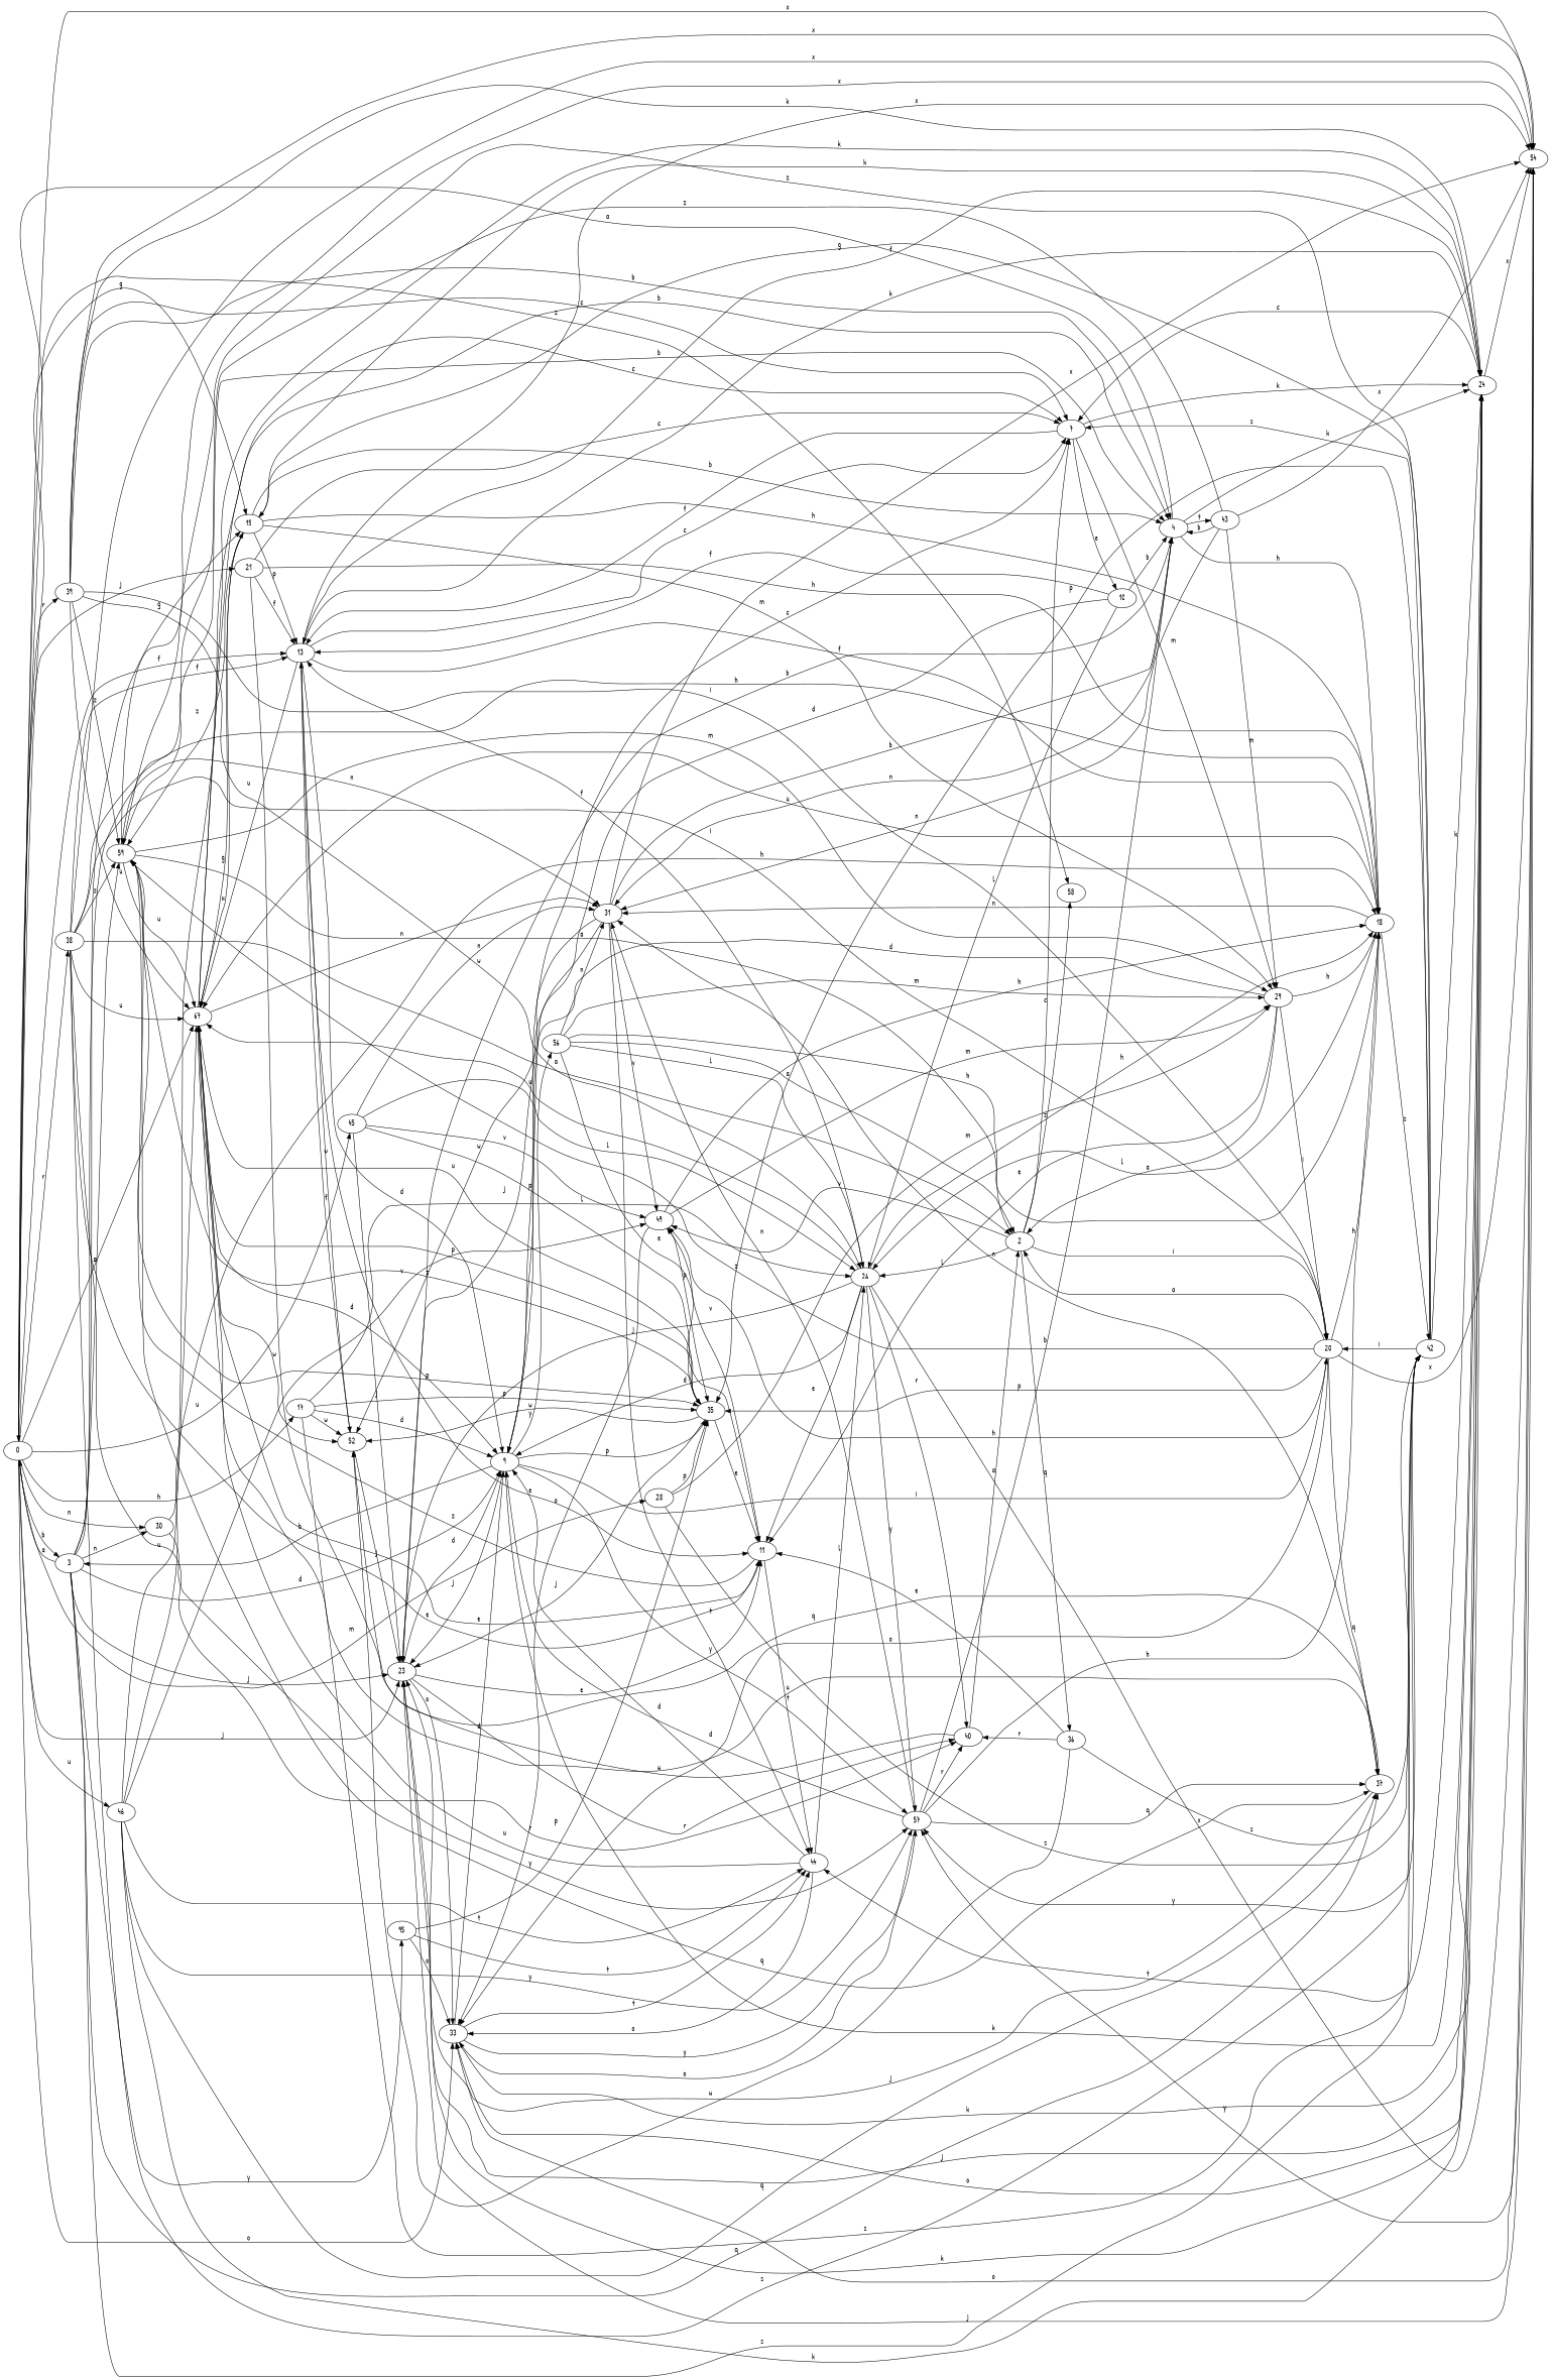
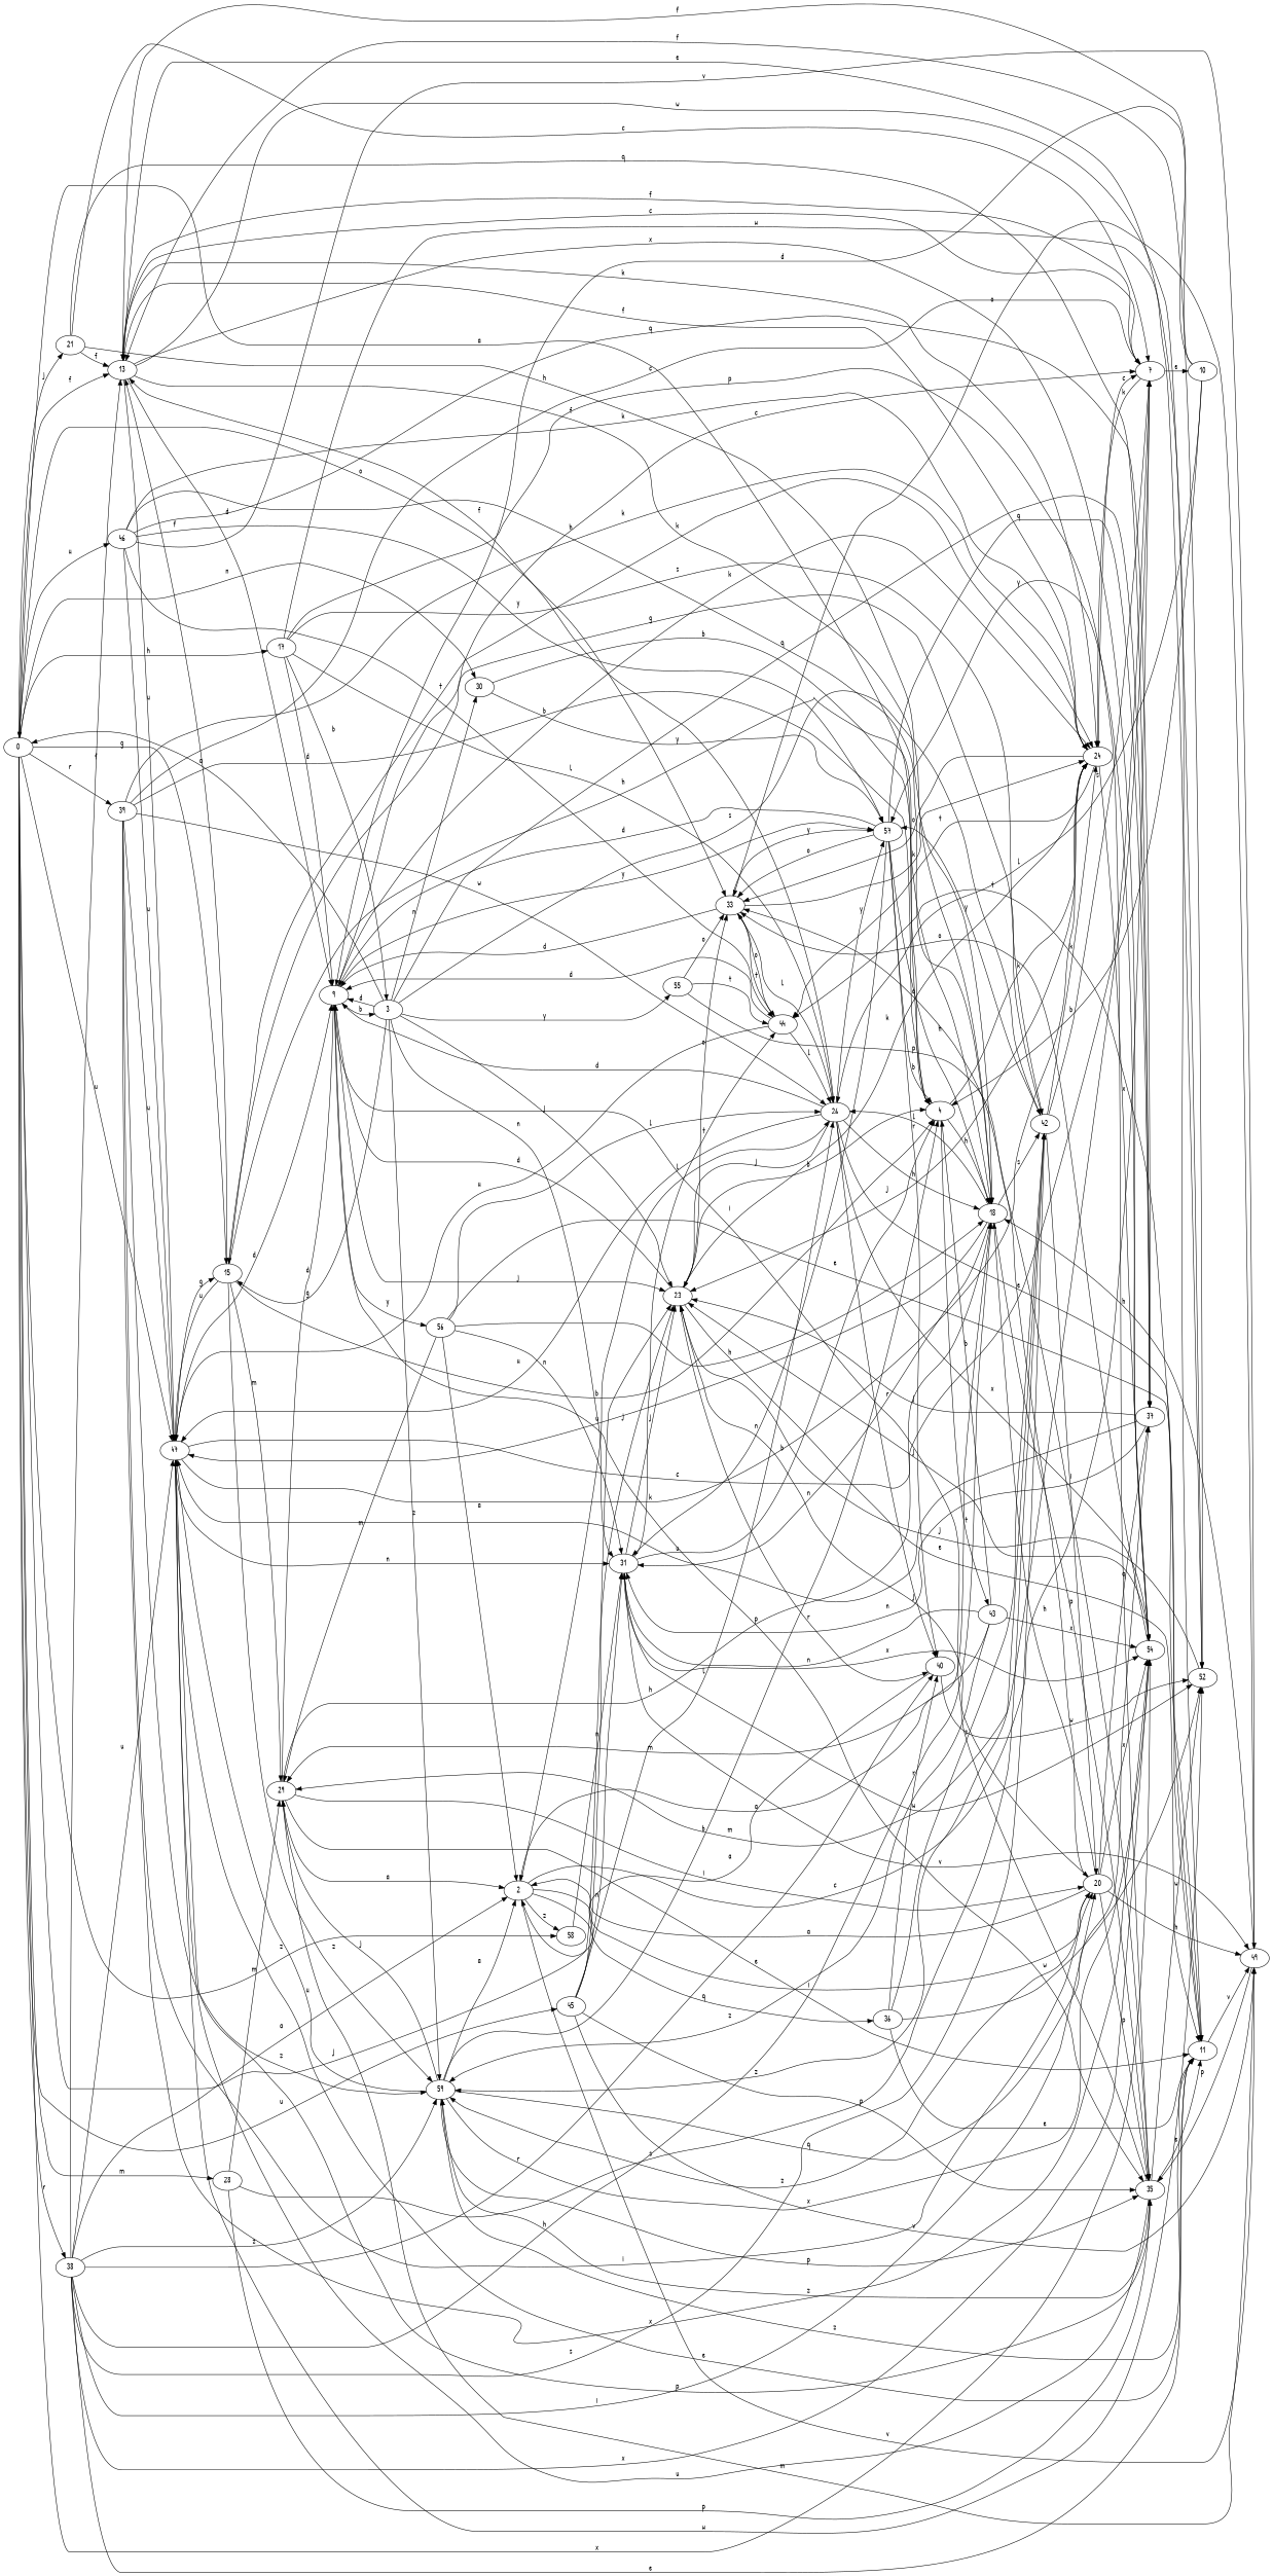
  strict digraph {
    fontname="Patrick Hand"
    rankdir=LR
    node [fontname="Patrick Hand"]
    edge [fontname="Patrick Hand"]
    0
    3
    13
    15
    17
    21
    23
    28
    30
    33
    38
    39
    45
    46
-   47 [label=67]
+   47
    54
    58
    9
    31
    37
    42
-   55 [label=95]
+   55
    59
    7
    18
    24
    11
    52
    4
    29
    26
    35
    40
    57
    44
    2
    20
    49
    36
    10
    56
    43
-   0 -> 3 [label=b]
+   17 -> 3 [label=b]
    0 -> 13 [label=f]
    0 -> 15 [label=g]
    0 -> 17 [label=h]
    0 -> 21 [label=j]
    0 -> 23 [label=j]
    0 -> 28 [label=m]
    0 -> 30 [label=n]
    0 -> 33 [label=o]
    0 -> 38 [label=r]
    0 -> 39 [label=r]
    0 -> 45 [label=u]
    0 -> 46 [label=u]
    0 -> 47 [label=u]
    0 -> 54 [label=x]
    0 -> 58 [label=z]
    3 -> 0 [label=a]
    3 -> 15 [label=g]
    3 -> 23 [label=j]
    3 -> 30 [label=n]
    3 -> 9 [label=d]
    3 -> 31 [label=n]
    3 -> 37 [label=q]
    3 -> 42 [label=s]
    3 -> 55 [label=y]
    3 -> 59 [label=z]
    13 -> 47 [label=u]
    13 -> 54 [label=x]
    13 -> 9 [label=d]
    13 -> 7 [label=c]
    13 -> 18 [label=f]
    13 -> 24 [label=k]
    13 -> 11 [label=e]
    13 -> 52 [label=w]
-   15 -> 13 [label=p]
+   15 -> 13 [label=f]
    15 -> 47 [label=u]
    15 -> 59 [label=z]
    15 -> 18 [label=h]
    15 -> 24 [label=k]
    15 -> 4 [label=b]
    15 -> 29 [label=m]
    17 -> 9 [label=d]
    17 -> 42 [label=s]
    17 -> 52 [label=w]
    17 -> 26 [label=l]
    17 -> 35 [label=p]
    21 -> 13 [label=f]
    21 -> 37 [label=q]
    21 -> 7 [label=c]
    21 -> 18 [label=h]
    23 -> 33 [label=o]
    23 -> 9 [label=d]
    23 -> 24 [label=k]
    23 -> 11 [label=e]
    23 -> 4 [label=b]
    23 -> 40 [label=r]
    28 -> 42 [label=s]
    28 -> 29 [label=m]
    28 -> 35 [label=p]
    30 -> 4 [label=b]
    30 -> 57 [label=y]
    33 -> 9 [label=d]
    33 -> 24 [label=k]
+   33 -> 26 [label=l]
    33 -> 57 [label=y]
    33 -> 44 [label=t]
    38 -> 13 [label=f]
    38 -> 47 [label=u]
    38 -> 54 [label=x]
    38 -> 42 [label=s]
    38 -> 59 [label=z]
    38 -> 18 [label=h]
    38 -> 11 [label=e]
    38 -> 40 [label=r]
    38 -> 2 [label=a]
    38 -> 20 [label=i]
    39 -> 47 [label=u]
    39 -> 54 [label=x]
    39 -> 59 [label=z]
    39 -> 7 [label=c]
    39 -> 24 [label=k]
    39 -> 4 [label=b]
    39 -> 26 [label=w]
    39 -> 20 [label=i]
    45 -> 23 [label=j]
    45 -> 31 [label=n]
    45 -> 26 [label=l]
    45 -> 35 [label=p]
    45 -> 49 [label=v]
    46 -> 47 [label=u]
    46 -> 37 [label=q]
    46 -> 18 [label=h]
    46 -> 24 [label=k]
    46 -> 57 [label=y]
    46 -> 44 [label=t]
    46 -> 49 [label=v]
    47 -> 15 [label=g]
    47 -> 9 [label=d]
    47 -> 31 [label=n]
    47 -> 7 [label=c]
    47 -> 24 [label=k]
    47 -> 11 [label=e]
    47 -> 52 [label=w]
    47 -> 35 [label=p]
    54 -> 23 [label=j]
    54 -> 33 [label=o]
    54 -> 57 [label=y]
    9 -> 3 [label=b]
    9 -> 23 [label=j]
    9 -> 7 [label=c]
    9 -> 24 [label=k]
    9 -> 35 [label=p]
    9 -> 57 [label=y]
    9 -> 20 [label=i]
    9 -> 56 [label=y]
    31 -> 23 [label=j]
    31 -> 54 [label=x]
    31 -> 52 [label=w]
    31 -> 4 [label=b]
    31 -> 44 [label=t]
    31 -> 49 [label=v]
    37 -> 23 [label=j]
    37 -> 47 [label=u]
    37 -> 31 [label=n]
    42 -> 15 [label=g]
    42 -> 59 [label=z]
    42 -> 7 [label=s]
    42 -> 24 [label=k]
    42 -> 57 [label=y]
    42 -> 20 [label=i]
    55 -> 33 [label=o]
    55 -> 35 [label=p]
    55 -> 44 [label=t]
    59 -> 47 [label=u]
    59 -> 54 [label=x]
    59 -> 37 [label=q]
    59 -> 4 [label=b]
-   59 -> 29 [label=m]
+   59 -> 29 [label=j]
    59 -> 35 [label=p]
    59 -> 2 [label=a]
    7 -> 13 [label=f]
    7 -> 24 [label=k]
    7 -> 29 [label=m]
    7 -> 10 [label=e]
    18 -> 47 [label=u]
    18 -> 31 [label=n]
    18 -> 42 [label=s]
    18 -> 26 [label=l]
-   42 -> 35 [label=p]
+   18 -> 35 [label=p]
+   18 -> 2 [label=a]
    24 -> 13 [label=f]
    24 -> 23 [label=j]
    24 -> 33 [label=o]
    24 -> 54 [label=x]
    24 -> 7 [label=c]
    24 -> 44 [label=t]
    11 -> 59 [label=z]
    11 -> 44 [label=t]
    11 -> 49 [label=v]
    52 -> 13 [label=f]
    52 -> 23 [label=j]
    4 -> 0 [label=a]
-   4 -> 31 [label=n]
+   58 -> 31 [label=n]
    4 -> 18 [label=h]
    4 -> 24 [label=k]
    4 -> 43 [label=t]
    29 -> 9 [label=d]
    29 -> 18 [label=h]
    29 -> 11 [label=e]
    29 -> 2 [label=a]
    29 -> 20 [label=i]
    26 -> 13 [label=f]
    26 -> 23 [label=j]
    26 -> 47 [label=u]
    26 -> 54 [label=x]
    26 -> 9 [label=d]
    26 -> 18 [label=h]
    26 -> 11 [label=e]
    26 -> 40 [label=r]
    26 -> 57 [label=y]
    35 -> 23 [label=j]
    35 -> 47 [label=u]
    35 -> 59 [label=z]
    35 -> 11 [label=e]
    35 -> 52 [label=w]
    40 -> 52 [label=w]
    40 -> 2 [label=a]
    57 -> 33 [label=o]
    57 -> 9 [label=d]
    57 -> 31 [label=n]
    57 -> 37 [label=q]
    57 -> 18 [label=h]
    57 -> 4 [label=b]
    57 -> 40 [label=r]
    44 -> 33 [label=o]
    44 -> 47 [label=u]
    44 -> 9 [label=d]
    44 -> 26 [label=l]
    2 -> 58 [label=z]
    2 -> 7 [label=c]
    2 -> 26 [label=l]
    2 -> 20 [label=i]
    2 -> 49 [label=v]
    2 -> 36 [label=q]
    20 -> 33 [label=o]
    20 -> 54 [label=x]
    20 -> 37 [label=q]
    20 -> 59 [label=z]
    20 -> 18 [label=h]
    20 -> 35 [label=p]
    20 -> 2 [label=a]
    20 -> 49 [label=h]
    49 -> 33 [label=o]
    49 -> 18 [label=h]
    49 -> 29 [label=m]
    49 -> 35 [label=p]
    36 -> 42 [label=s]
    36 -> 11 [label=e]
    36 -> 52 [label=w]
    36 -> 40 [label=r]
    10 -> 13 [label=f]
    10 -> 9 [label=d]
    10 -> 4 [label=b]
    10 -> 26 [label=l]
    56 -> 31 [label=n]
    56 -> 18 [label=h]
    56 -> 11 [label=e]
    56 -> 29 [label=m]
    56 -> 26 [label=l]
    56 -> 2 [label=a]
    43 -> 54 [label=x]
    43 -> 31 [label=n]
    43 -> 59 [label=z]
    43 -> 4 [label=b]
    43 -> 29 [label=m]
  }
